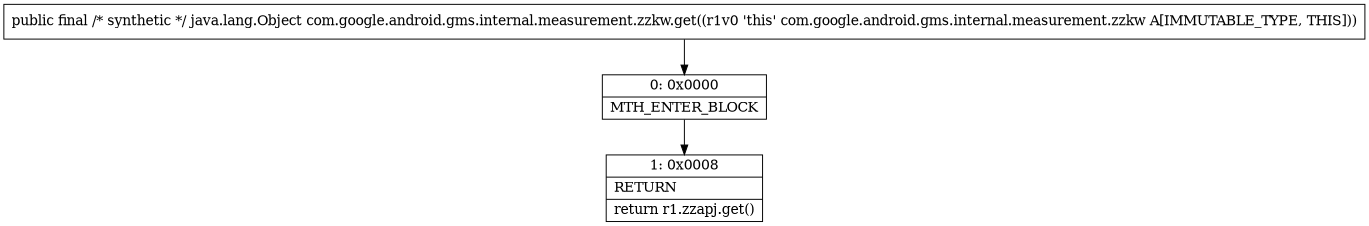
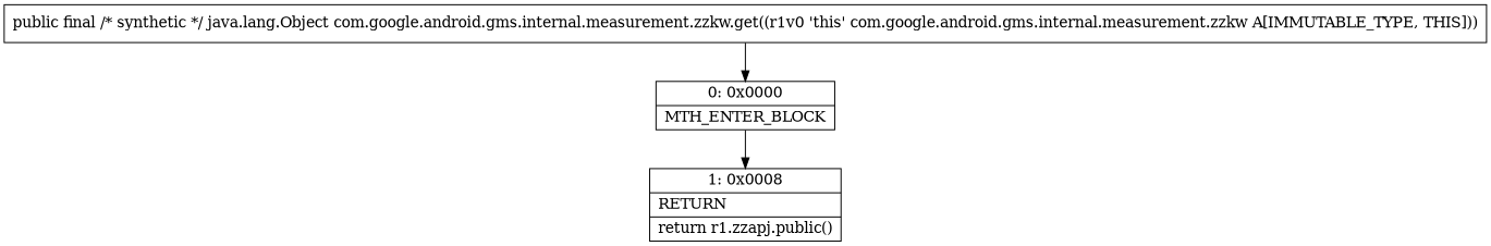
  digraph {
    node [shape=record]
    n1 [label="{0\:\ 0x0000|MTH_ENTER_BLOCK\l}"]
-   n2 [label="{1\:\ 0x0008|RETURN\l|return r1.zzapj.get()\l}"]
+   n2 [label="{1\:\ 0x0008|RETURN\l|return r1.zzapj.public()\l}"]
    n3 [label="{public final \/* synthetic *\/ java.lang.Object com.google.android.gms.internal.measurement.zzkw.get((r1v0 'this' com.google.android.gms.internal.measurement.zzkw A[IMMUTABLE_TYPE, THIS])) }"]
    n1 -> n2
    n3 -> n1
  }
